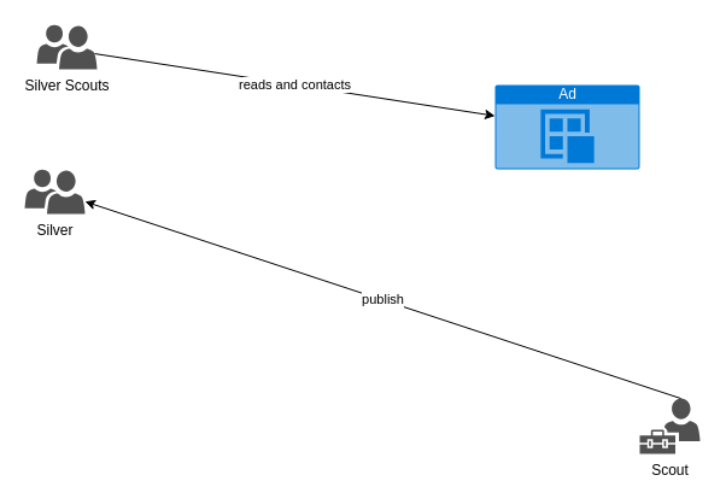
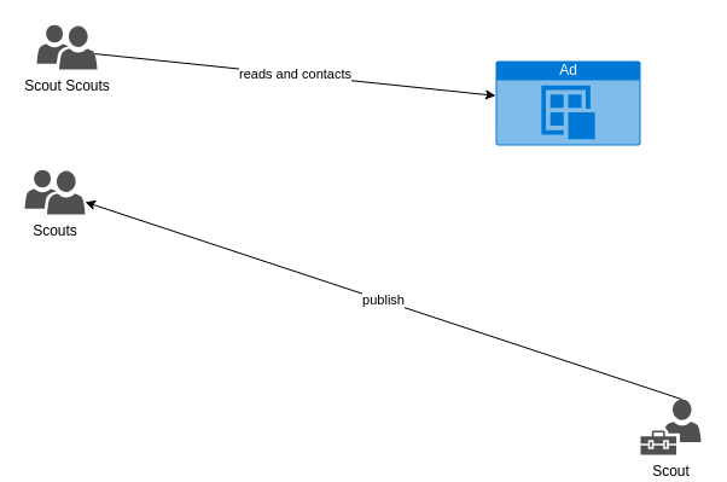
  <mxCell id="0" />
  <mxCell id="1" parent="0" />
- <mxCell id="2" value="Silver Scouts" style="sketch=0;pointerEvents=1;shadow=0;dashed=0;html=1;strokeColor=none;labelPosition=center;verticalLabelPosition=bottom;verticalAlign=top;align=center;fillColor=#505050;shape=mxgraph.mscae.intune.user_group" vertex="1" parent="1"><mxGeometry x="30" y="20" width="50" height="37" as="geometry" /></mxCell>
- <mxCell id="3" value="Silver" style="sketch=0;pointerEvents=1;shadow=0;dashed=0;html=1;strokeColor=none;labelPosition=center;verticalLabelPosition=bottom;verticalAlign=top;align=center;fillColor=#505050;shape=mxgraph.mscae.intune.user_group" vertex="1" parent="1"><mxGeometry x="20" y="140" width="50" height="37" as="geometry" /></mxCell>
+ <mxCell id="2" value="Scout Scouts" style="sketch=0;pointerEvents=1;shadow=0;dashed=0;html=1;strokeColor=none;labelPosition=center;verticalLabelPosition=bottom;verticalAlign=top;align=center;fillColor=#505050;shape=mxgraph.mscae.intune.user_group" vertex="1" parent="1"><mxGeometry x="30" y="20" width="50" height="37" as="geometry" /></mxCell>
+ <mxCell id="3" value="Scouts" style="sketch=0;pointerEvents=1;shadow=0;dashed=0;html=1;strokeColor=none;labelPosition=center;verticalLabelPosition=bottom;verticalAlign=top;align=center;fillColor=#505050;shape=mxgraph.mscae.intune.user_group" vertex="1" parent="1"><mxGeometry x="20" y="140" width="50" height="37" as="geometry" /></mxCell>
  <mxCell id="4" value="Scout" style="sketch=0;pointerEvents=1;shadow=0;dashed=0;html=1;strokeColor=none;labelPosition=center;verticalLabelPosition=bottom;verticalAlign=top;align=center;fillColor=#505050;shape=mxgraph.mscae.intune.user_management" vertex="1" parent="1"><mxGeometry x="530" y="330" width="50" height="46" as="geometry" /></mxCell>
- <mxCell id="5" value="Ad" style="html=1;strokeColor=none;fillColor=#0079D6;labelPosition=center;verticalLabelPosition=middle;verticalAlign=top;align=center;fontSize=12;outlineConnect=0;spacingTop=-6;fontColor=#FFFFFF;sketch=0;shape=mxgraph.sitemap.post;" vertex="1" parent="1"><mxGeometry x="410" y="70" width="120" height="70" as="geometry" /></mxCell>
+ <mxCell id="5" value="Ad" style="html=1;strokeColor=none;fillColor=#0079D6;labelPosition=center;verticalLabelPosition=middle;verticalAlign=top;align=center;fontSize=12;outlineConnect=0;spacingTop=-6;fontColor=#FFFFFF;sketch=0;shape=mxgraph.sitemap.post;" vertex="1" parent="1"><mxGeometry x="410" y="50" width="120" height="70" as="geometry" /></mxCell>
  <mxCell id="6" value="publish" style="endArrow=classic;html=1;rounded=0;exitX=0.68;exitY=0;exitDx=0;exitDy=0;exitPerimeter=0;" edge="1" parent="1" source="4" target="3"><mxGeometry width="50" height="50" relative="1" as="geometry"><mxPoint x="390" y="260" as="sourcePoint" /><mxPoint x="440" y="210" as="targetPoint" /></mxGeometry></mxCell>
  <mxCell id="7" value="reads and contacts" style="endArrow=classic;html=1;rounded=0;exitX=0.96;exitY=0.65;exitDx=0;exitDy=0;exitPerimeter=0;" edge="1" parent="1" source="2" target="5"><mxGeometry width="50" height="50" relative="1" as="geometry"><mxPoint x="634" y="240" as="sourcePoint" /><mxPoint x="539.4" y="149.65" as="targetPoint" /></mxGeometry></mxCell>
